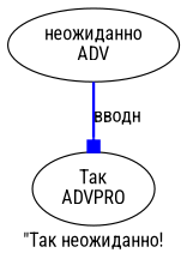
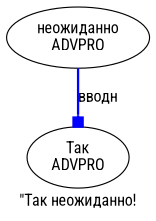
  digraph {
    label="\"Так неожиданно!"
    fontname="Roboto Condensed"
    node [fillcolor=white penwidth=1 shape=ellipse style=filled fontname="Roboto Condensed"]
    n1 [label="Так\nADVPRO"]
-   n2 [label="неожиданно\nADV"]
+   n2 [label="неожиданно\nADVPRO"]
    n2 -> n1 [label="вводн" color=blue style=bold arrowhead=box fontname="Roboto Condensed"]
  }
